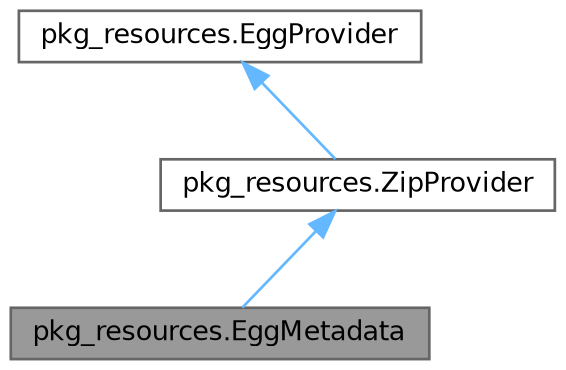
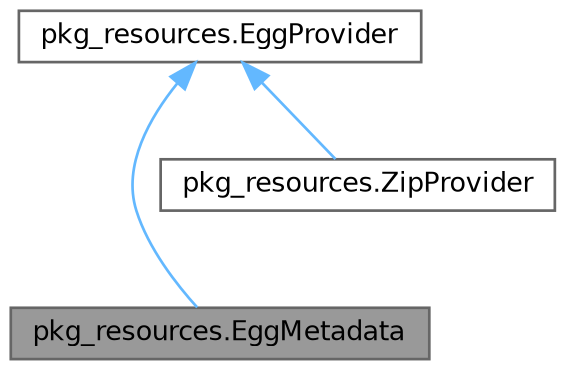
  digraph {
    node [color=gray40 fillcolor=white fontname=Helvetica fontsize=10 shape=box style=filled]
    edge [color=steelblue1 dir=back fontname=Helvetica fontsize=10 labelfontname=Helvetica labelfontsize=10 style=solid]
    n1 [fillcolor=grey60 fontcolor=black height=0.2 label="pkg_resources.EggMetadata" width=0.4]
    n2 [height=0.2 label="pkg_resources.ZipProvider" width=0.4]
    n3 [height=0.2 label="pkg_resources.EggProvider" width=0.4]
-   n2 -> n1
+   n3 -> n1
    n3 -> n2
  }
